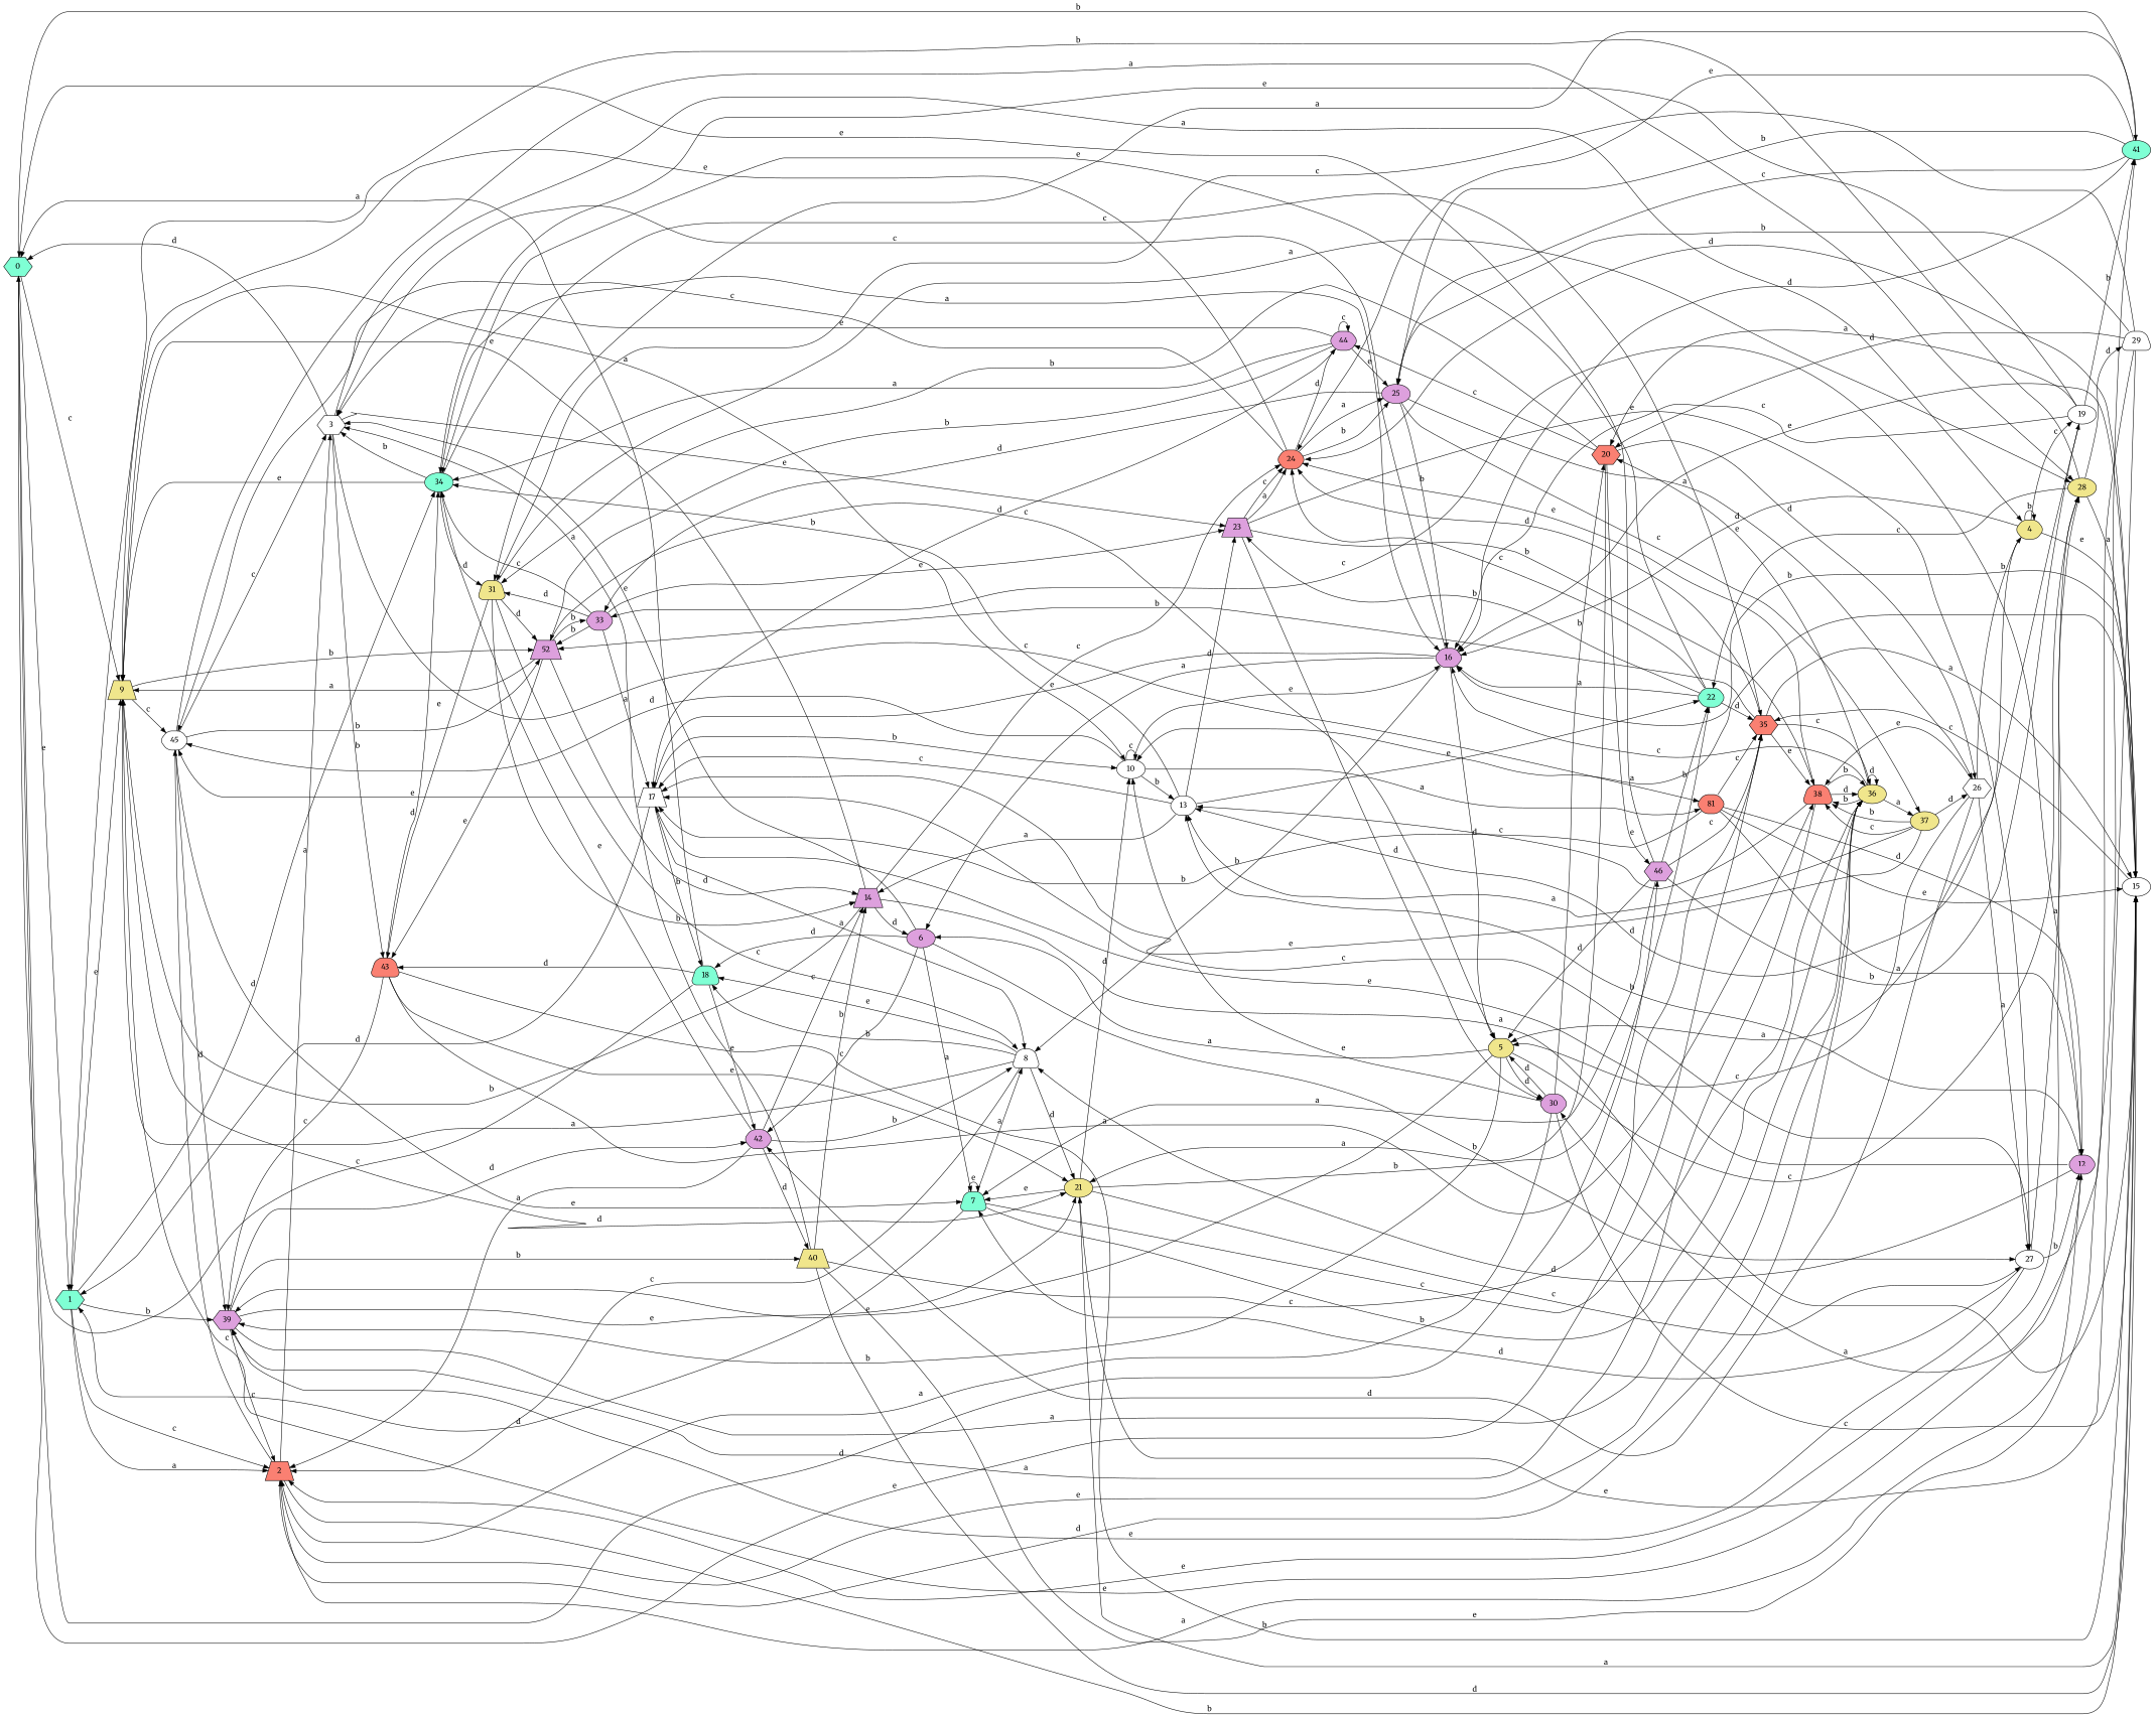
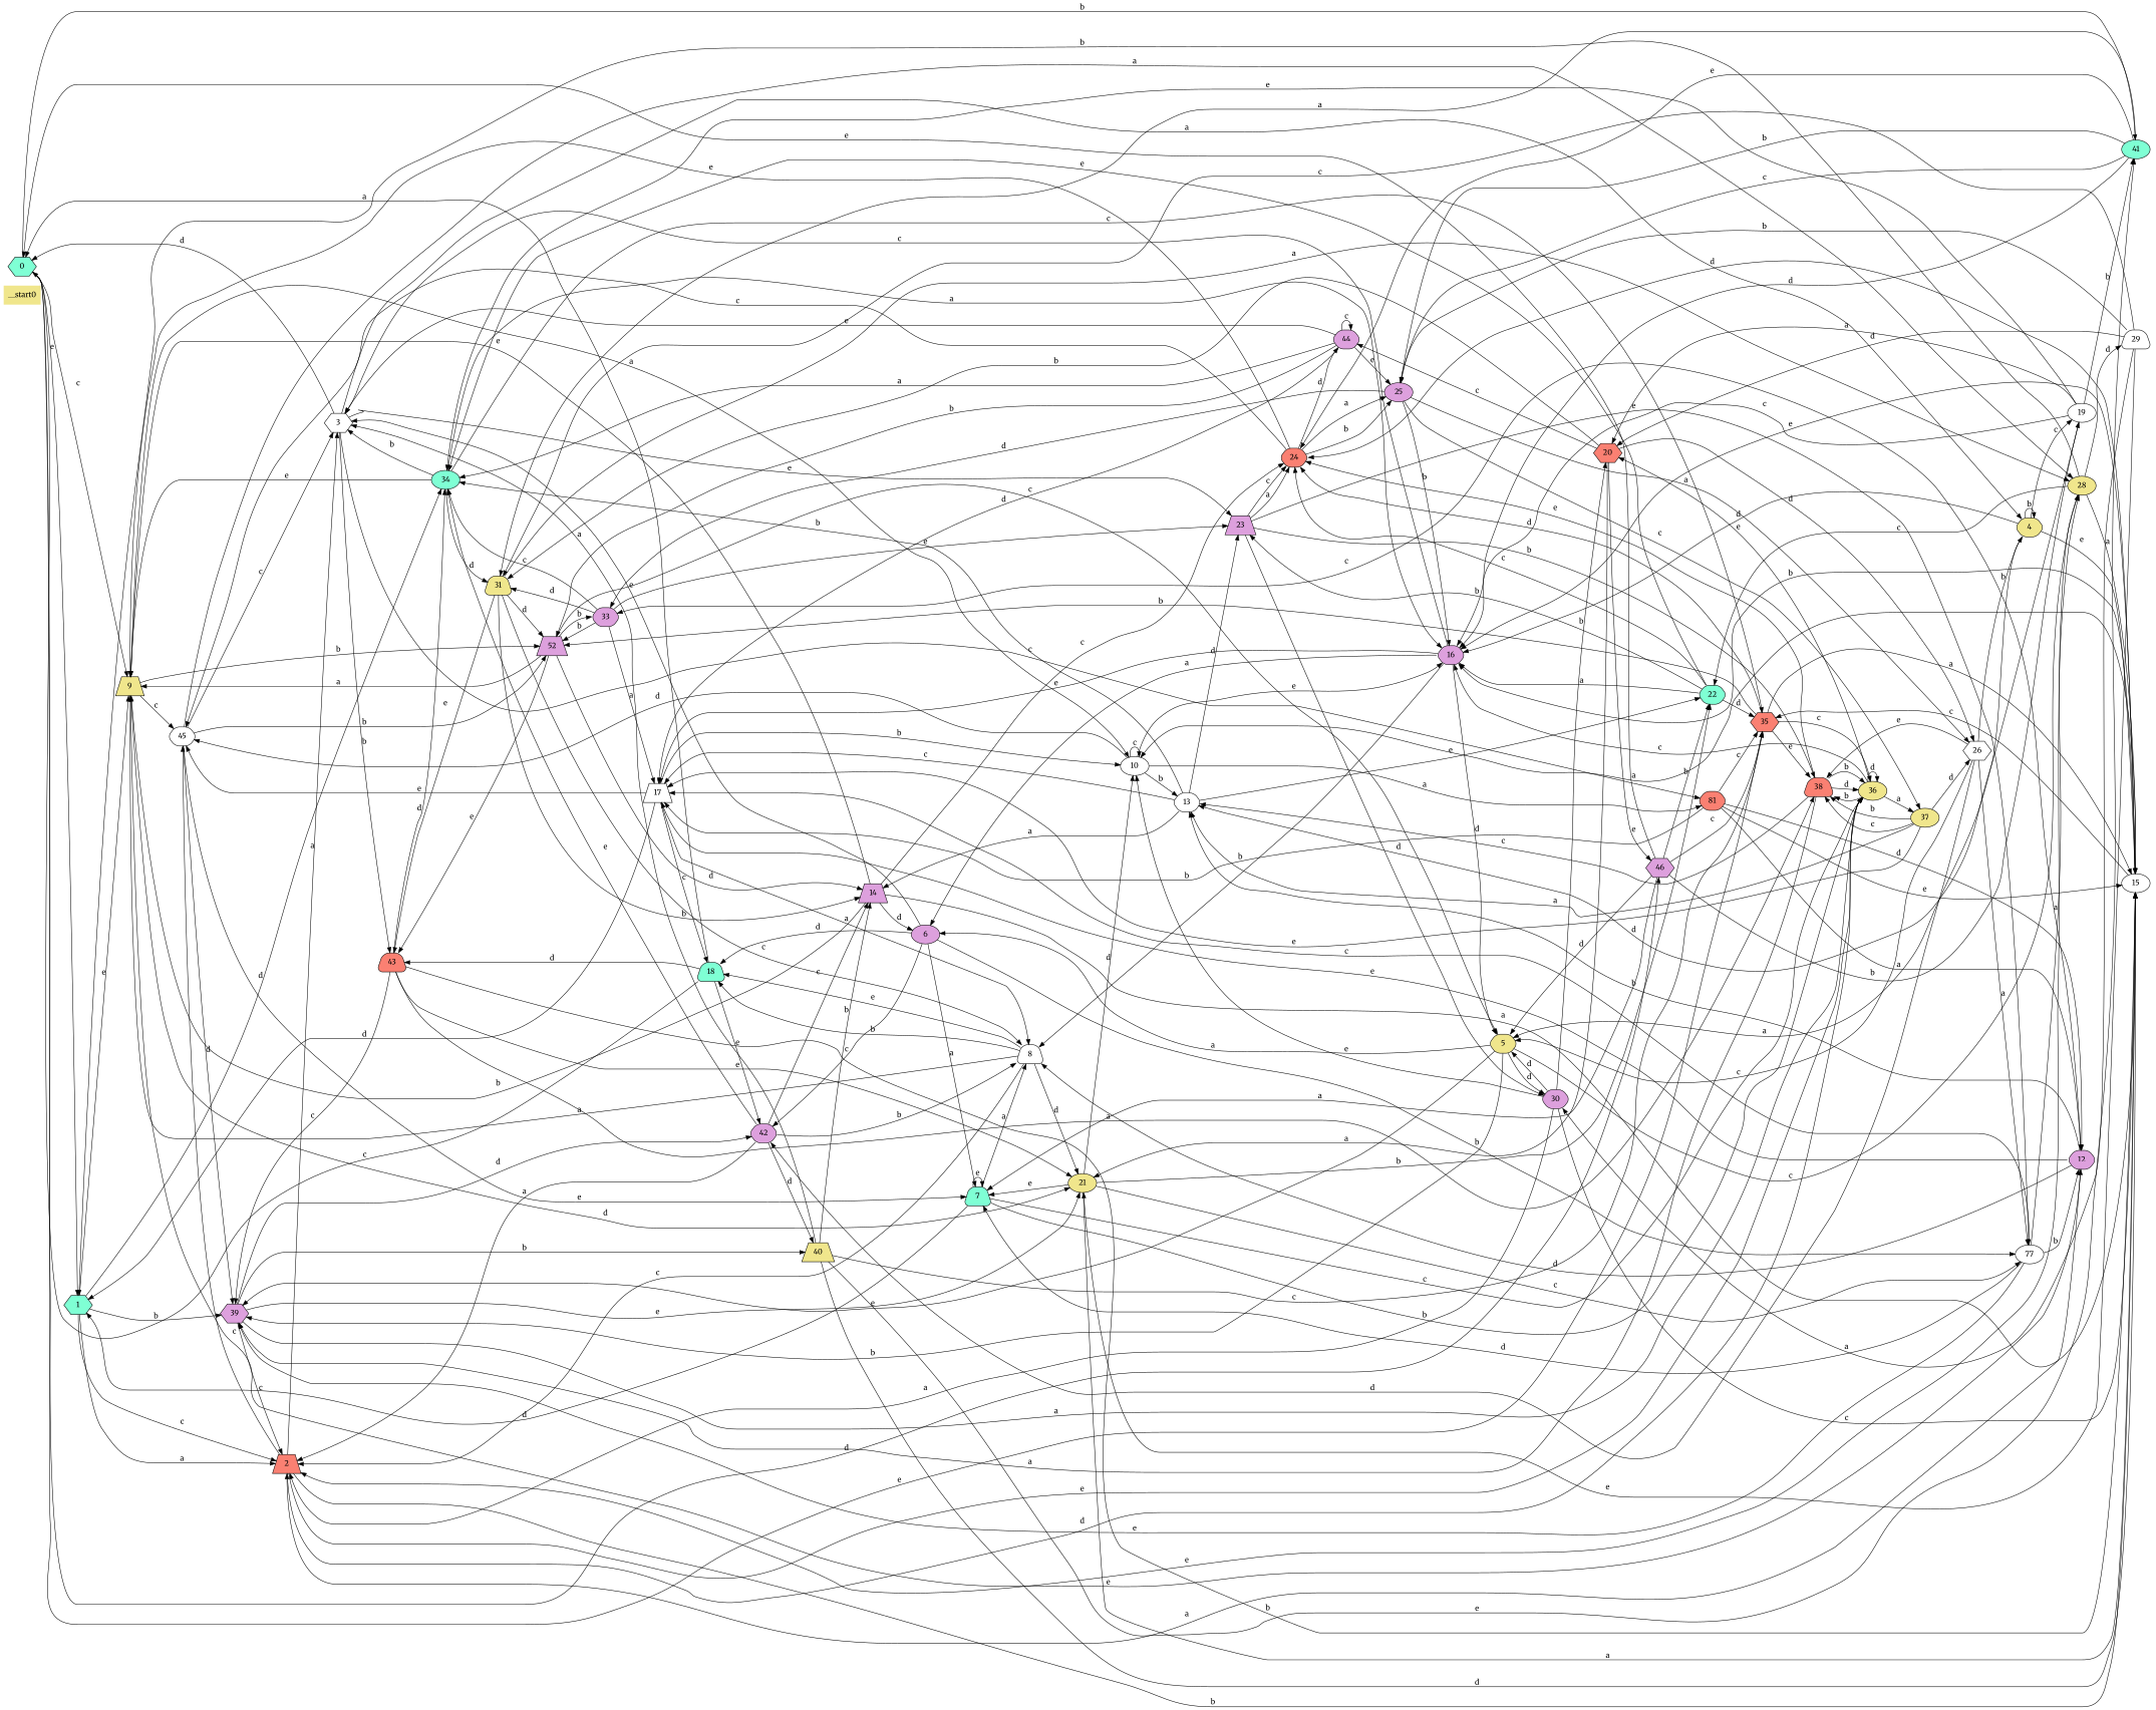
  digraph {
    fontname=Merriweather
    rankdir=LR
    node [fillcolor=plum fontname=Merriweather shape=hexagon style="rounded,filled" color=black]
    edge [fontname=Merriweather]
+   __start0 [fillcolor=khaki shape=none style=filled color=""]
    n2 [fillcolor=aquamarine label=0 style=filled]
    n3 [fillcolor=aquamarine label=1 style=filled]
    n4 [fillcolor=khaki label=9 shape=trapezium style=filled]
    n5 [fillcolor=salmon label=35 style=filled]
    n6 [fillcolor=aquamarine label=41 shape=ellipse]
    n7 [label=46 style=filled]
    n8 [fillcolor=salmon label=2 shape=trapezium style=filled]
    n9 [fillcolor=aquamarine label=34 shape=ellipse]
    n10 [label=39 style=filled]
    n11 [fillcolor=white label=45]
    n12 [fillcolor=khaki label=21 shape=ellipse]
    n13 [fillcolor=white label=10 shape=ellipse style=filled]
    n14 [label=12]
    n15 [label=52 shape=trapezium style=filled]
    n16 [fillcolor=white label=15 shape=ellipse style=filled]
    n17 [fillcolor=khaki label=36 shape=ellipse]
    n18 [fillcolor=salmon label=24]
    n19 [fillcolor=salmon label=38 shape=trapezium]
    n20 [label=16]
    n21 [fillcolor=khaki label=31 shape=trapezium]
    n22 [label=25 shape=ellipse]
    n23 [fillcolor=khaki label=5]
    n24 [fillcolor=white label=19 shape=ellipse]
    n25 [fillcolor=aquamarine label=7 shape=trapezium]
    n26 [fillcolor=aquamarine label=22]
    n27 [fillcolor=white label=3 style=filled]
    n28 [label=42]
    n29 [fillcolor=khaki label=40 shape=trapezium style=filled]
    n30 [fillcolor=khaki label=4]
    n31 [fillcolor=salmon label=81]
    n32 [label=23 shape=trapezium style=filled]
    n33 [fillcolor=salmon label=43 shape=trapezium]
    n34 [fillcolor=salmon label=20 style=filled]
    n35 [fillcolor=khaki label=37 shape=ellipse style=filled]
    n36 [fillcolor=khaki label=28 shape=ellipse]
    n37 [fillcolor=white label=17 shape=trapezium style=filled]
    n38 [label=30]
-   n39 [fillcolor=white label=27 shape=ellipse]
+   n39 [fillcolor=white label=77 shape=ellipse]
    n40 [label=6 shape=ellipse style=filled]
    n41 [fillcolor=white label=8 shape=trapezium]
    n42 [fillcolor=white label=13]
    n43 [fillcolor=aquamarine label=18 shape=trapezium]
    n44 [fillcolor=white label=29 shape=trapezium]
    n45 [label=14 shape=trapezium style=filled]
    n46 [label=33]
    n47 [label=44]
    n48 [fillcolor=white label=26 style=filled]
    n2 -> n3 [label=e]
    n2 -> n4 [label=c]
    n2 -> n5 [label=e]
    n2 -> n6 [label=b]
    n2 -> n7 [label=d]
    n3 -> n4 [label=e]
    n3 -> n8 [label=a]
    n3 -> n8 [label=c]
    n3 -> n9 [label=d]
    n3 -> n10 [label=b]
    n4 -> n11 [label=c]
    n4 -> n12 [label=d]
    n4 -> n13 [label=a]
    n4 -> n14 [label=e]
    n4 -> n15 [label=b]
    n5 -> n15 [label=b]
    n5 -> n16 [label=a]
    n5 -> n17 [label=c]
    n5 -> n18 [label=d]
    n5 -> n19 [label=e]
    n6 -> n18 [label=e]
    n6 -> n20 [label=d]
    n6 -> n21 [label=a]
    n6 -> n22 [label=b]
    n6 -> n22 [label=c]
    n7 -> n2 [label=e]
    n7 -> n5 [label=c]
    n7 -> n23 [label=d]
    n7 -> n24 [label=b]
    n7 -> n25 [label=a]
    n7 -> n26 [label=b]
    n8 -> n11 [label=c]
    n8 -> n16 [label=b]
    n8 -> n17 [label=d]
    n8 -> n17 [label=e]
    n8 -> n27 [label=a]
    n9 -> n4 [label=e]
    n9 -> n5 [label=c]
    n9 -> n20 [label=a]
    n9 -> n21 [label=d]
    n9 -> n27 [label=b]
    n10 -> n8 [label=c]
    n10 -> n12 [label=e]
    n10 -> n17 [label=a]
    n10 -> n28 [label=d]
    n10 -> n29 [label=b]
    n11 -> n10 [label=d]
    n11 -> n15 [label=b]
    n11 -> n25 [label=e]
    n11 -> n27 [label=c]
    n11 -> n36 [label=a]
    n12 -> n13 [label=d]
    n12 -> n16 [label=a]
    n12 -> n25 [label=e]
    n12 -> n26 [label=b]
    n12 -> n39 [label=c]
    n13 -> n11 [label=d]
    n13 -> n13 [label=c]
    n13 -> n20 [label=e]
    n13 -> n31 [label=a]
    n13 -> n42 [label=b]
    n14 -> n8 [label=a]
    n14 -> n37 [label=e]
    n14 -> n41 [label=d]
    n14 -> n42 [label=b]
    n14 -> n46 [label=c]
    n15 -> n4 [label=a]
    n15 -> n23 [label=c]
    n15 -> n33 [label=e]
    n15 -> n45 [label=d]
    n15 -> n46 [label=b]
    n16 -> n5 [label=c]
    n16 -> n13 [label=a]
    n16 -> n18 [label=d]
    n16 -> n20 [label=b]
    n16 -> n20 [label=e]
    n17 -> n17 [label=d]
    n17 -> n19 [label=b]
    n17 -> n20 [label=c]
    n17 -> n34 [label=e]
    n17 -> n35 [label=a]
    n18 -> n4 [label=e]
    n18 -> n11 [label=c]
    n18 -> n22 [label=a]
    n18 -> n22 [label=b]
    n18 -> n47 [label=d]
    n19 -> n10 [label=a]
    n19 -> n17 [label=b]
    n19 -> n17 [label=d]
    n19 -> n18 [label=e]
    n19 -> n42 [label=c]
    n20 -> n23 [label=d]
    n20 -> n27 [label=c]
    n20 -> n37 [label=e]
    n20 -> n40 [label=a]
    n20 -> n41 [label=b]
    n21 -> n15 [label=d]
    n21 -> n33 [label=e]
    n21 -> n36 [label=a]
    n21 -> n41 [label=c]
    n21 -> n45 [label=b]
    n22 -> n20 [label=b]
    n22 -> n35 [label=c]
    n22 -> n46 [label=d]
    n22 -> n48 [label=a]
    n23 -> n10 [label=b]
    n23 -> n10 [label=e]
    n23 -> n36 [label=c]
    n23 -> n38 [label=d]
    n23 -> n40 [label=a]
    n24 -> n6 [label=b]
    n24 -> n9 [label=e]
    n24 -> n20 [label=c]
    n24 -> n34 [label=a]
    n24 -> n42 [label=d]
    n25 -> n3 [label=d]
    n25 -> n17 [label=b]
    n25 -> n17 [label=c]
    n25 -> n25 [label=e]
    n25 -> n41 [label=a]
    n26 -> n5 [label=d]
    n26 -> n9 [label=e]
    n26 -> n18 [label=c]
    n26 -> n20 [label=a]
    n26 -> n32 [label=b]
    n27 -> n2 [label=d]
    n27 -> n30 [label=a]
    n27 -> n31 [label=c]
    n27 -> n32 [label=e]
    n27 -> n33 [label=b]
    n28 -> n8 [label=a]
    n28 -> n9 [label=e]
    n28 -> n29 [label=d]
    n28 -> n41 [label=b]
    n28 -> n45 [label=c]
    n29 -> n5 [label=c]
    n29 -> n6 [label=e]
    n29 -> n16 [label=d]
    n29 -> n27 [label=a]
    n29 -> n45 [label=b]
    n30 -> n16 [label=e]
    n30 -> n20 [label=d]
    n30 -> n23 [label=a]
    n30 -> n24 [label=c]
    n30 -> n30 [label=b]
    n31 -> n5 [label=c]
    n31 -> n14 [label=a]
    n31 -> n14 [label=d]
    n31 -> n16 [label=e]
    n31 -> n37 [label=b]
    n32 -> n18 [label=a]
    n32 -> n18 [label=c]
    n32 -> n19 [label=b]
    n32 -> n38 [label=d]
    n32 -> n39 [label=e]
    n33 -> n9 [label=d]
    n33 -> n10 [label=c]
    n33 -> n12 [label=e]
    n33 -> n16 [label=b]
    n33 -> n19 [label=a]
    n34 -> n7 [label=e]
    n34 -> n12 [label=a]
    n34 -> n21 [label=b]
    n34 -> n47 [label=c]
    n34 -> n48 [label=d]
    n35 -> n19 [label=b]
    n35 -> n19 [label=c]
    n35 -> n37 [label=e]
    n35 -> n42 [label=a]
    n35 -> n48 [label=d]
    n36 -> n3 [label=b]
    n36 -> n8 [label=e]
    n36 -> n16 [label=a]
    n36 -> n26 [label=c]
    n36 -> n44 [label=d]
    n37 -> n3 [label=d]
    n37 -> n11 [label=e]
    n37 -> n13 [label=b]
    n37 -> n41 [label=a]
-   n37 -> n43 [label=b]
+   n37 -> n43 [label=c]
    n38 -> n8 [label=a]
    n38 -> n13 [label=e]
    n38 -> n16 [label=c]
    n38 -> n23 [label=d]
    n38 -> n34 [label=b]
    n39 -> n10 [label=e]
    n39 -> n14 [label=b]
    n39 -> n25 [label=d]
    n39 -> n36 [label=a]
    n39 -> n37 [label=c]
    n40 -> n25 [label=a]
    n40 -> n27 [label=e]
    n40 -> n28 [label=c]
    n40 -> n39 [label=b]
    n40 -> n43 [label=d]
    n41 -> n4 [label=a]
    n41 -> n8 [label=c]
    n41 -> n12 [label=d]
    n41 -> n43 [label=b]
    n41 -> n43 [label=e]
    n42 -> n9 [label=b]
    n42 -> n26 [label=e]
    n42 -> n32 [label=d]
    n42 -> n37 [label=c]
    n42 -> n45 [label=a]
    n43 -> n2 [label=a]
    n43 -> n2 [label=c]
    n43 -> n28 [label=e]
    n43 -> n33 [label=d]
    n44 -> n12 [label=e]
    n44 -> n21 [label=c]
    n44 -> n22 [label=b]
    n44 -> n34 [label=d]
    n44 -> n38 [label=a]
    n45 -> n4 [label=b]
    n45 -> n4 [label=e]
    n45 -> n16 [label=a]
    n45 -> n18 [label=c]
    n45 -> n40 [label=d]
    n46 -> n9 [label=c]
    n46 -> n15 [label=b]
    n46 -> n21 [label=d]
    n46 -> n32 [label=e]
    n46 -> n37 [label=a]
    n47 -> n9 [label=a]
    n47 -> n15 [label=b]
    n47 -> n22 [label=e]
    n47 -> n27 [label=e]
    n47 -> n37 [label=d]
    n47 -> n47 [label=c]
    n48 -> n19 [label=e]
    n48 -> n23 [label=c]
    n48 -> n28 [label=d]
    n48 -> n30 [label=b]
    n48 -> n39 [label=a]
  }
